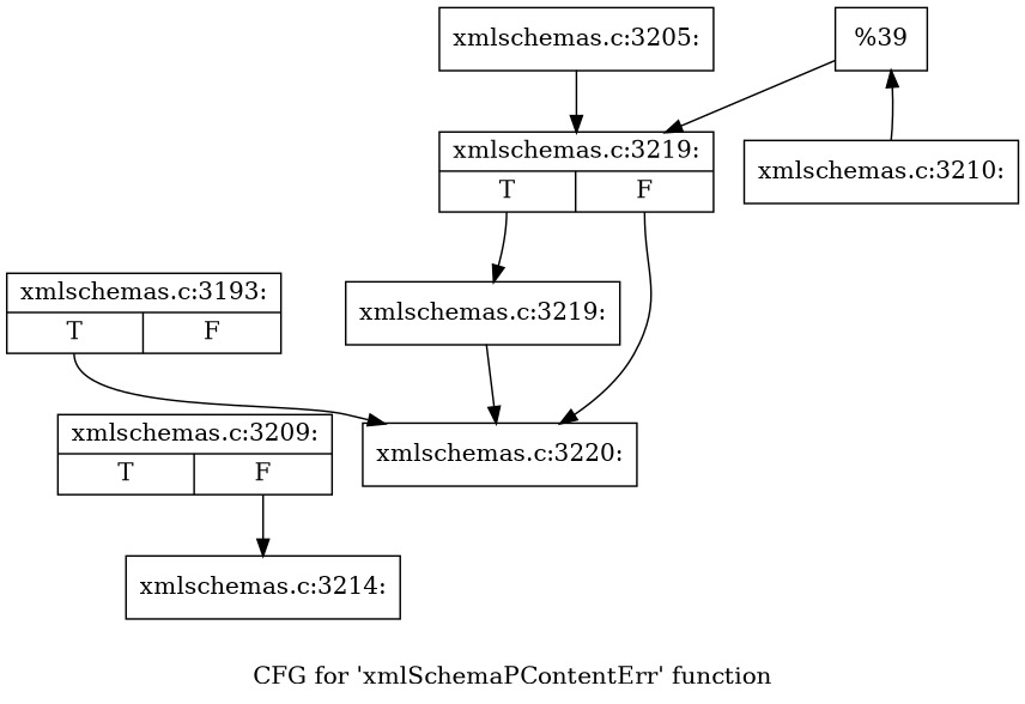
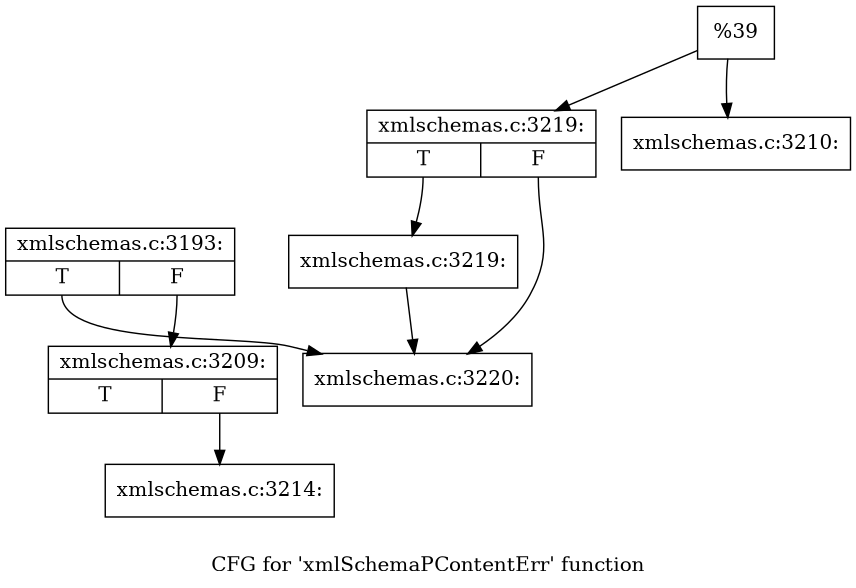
  digraph {
    label="CFG for 'xmlSchemaPContentErr' function"
    node [shape=record]
    n1 [label="{xmlschemas.c:3193:|{<s0>T|<s1>F}}"]
    n2 [label="{xmlschemas.c:3209:|{<s0>T|<s1>F}}"]
    n3 [label="{xmlschemas.c:3220:}"]
-   n4 [label="{xmlschemas.c:3205:}"]
    n5 [label="{xmlschemas.c:3219:|{<s0>T|<s1>F}}"]
    n6 [label="{xmlschemas.c:3214:}"]
    n7 [label="{xmlschemas.c:3219:}"]
    n8 [label="{xmlschemas.c:3210:}"]
    n9 [label="{%39}"]
+   n1 -> n2 [tailport=s1]
    n1 -> n3 [tailport=s0]
    n2 -> n6 [tailport=s1]
-   n4 -> n5
    n5 -> n3 [tailport=s1]
    n5 -> n7 [tailport=s0]
    n7 -> n3
-   n8 -> n9
+   n9 -> n8
    n9 -> n5
  }
